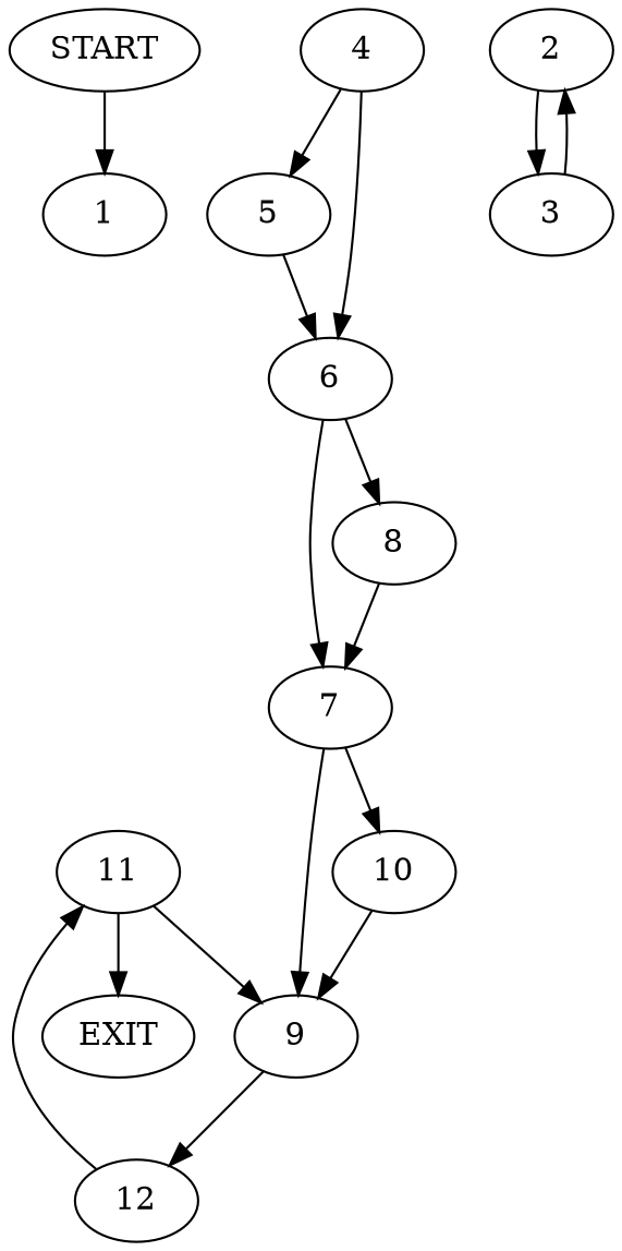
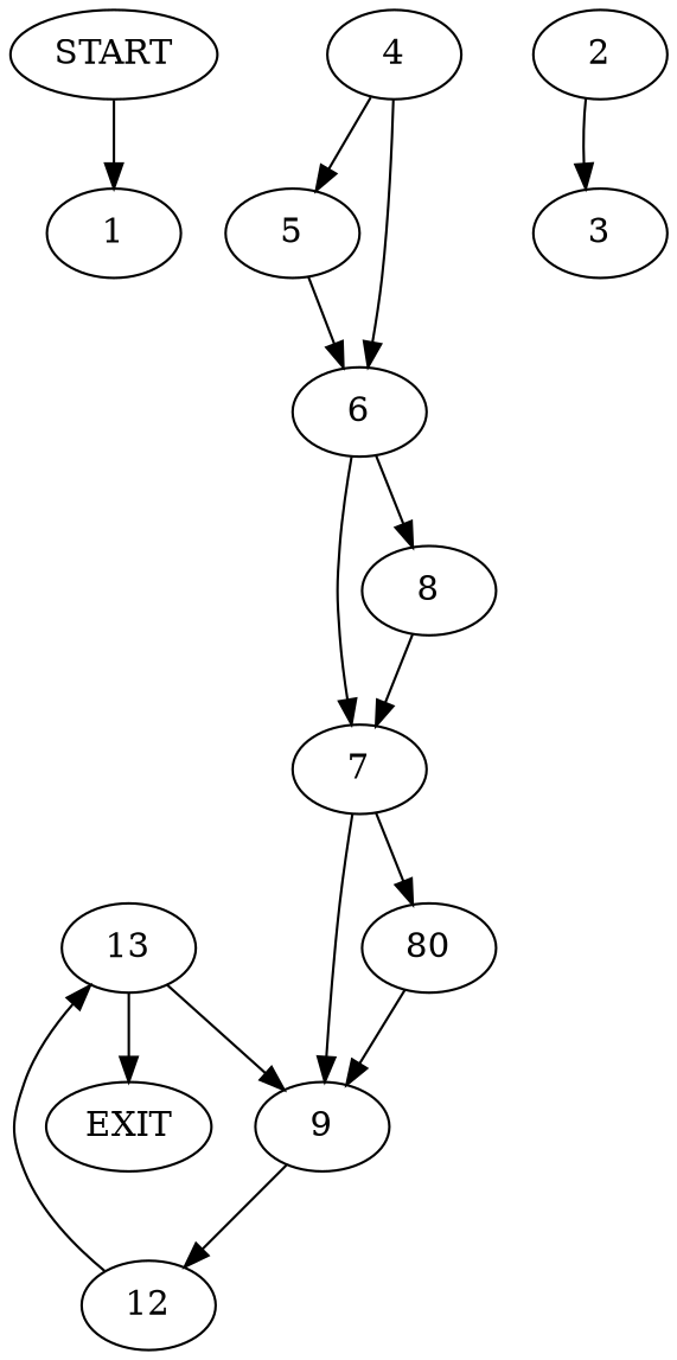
  digraph {
    n1 [label=START]
    1
    n3 [label=EXIT]
    2
    3
    4
    5
    6
    7
    8
    9
-   10
+   10 [label=80]
    12
-   11
+   11 [label=13]
    n1 -> 1
    2 -> 3
-   3 -> 2
    4 -> 5
    4 -> 6
    5 -> 6
    6 -> 7
    6 -> 8
    7 -> 9
    7 -> 10
    8 -> 7
    9 -> 12
    10 -> 9
    12 -> 11
    11 -> n3
    11 -> 9
  }
